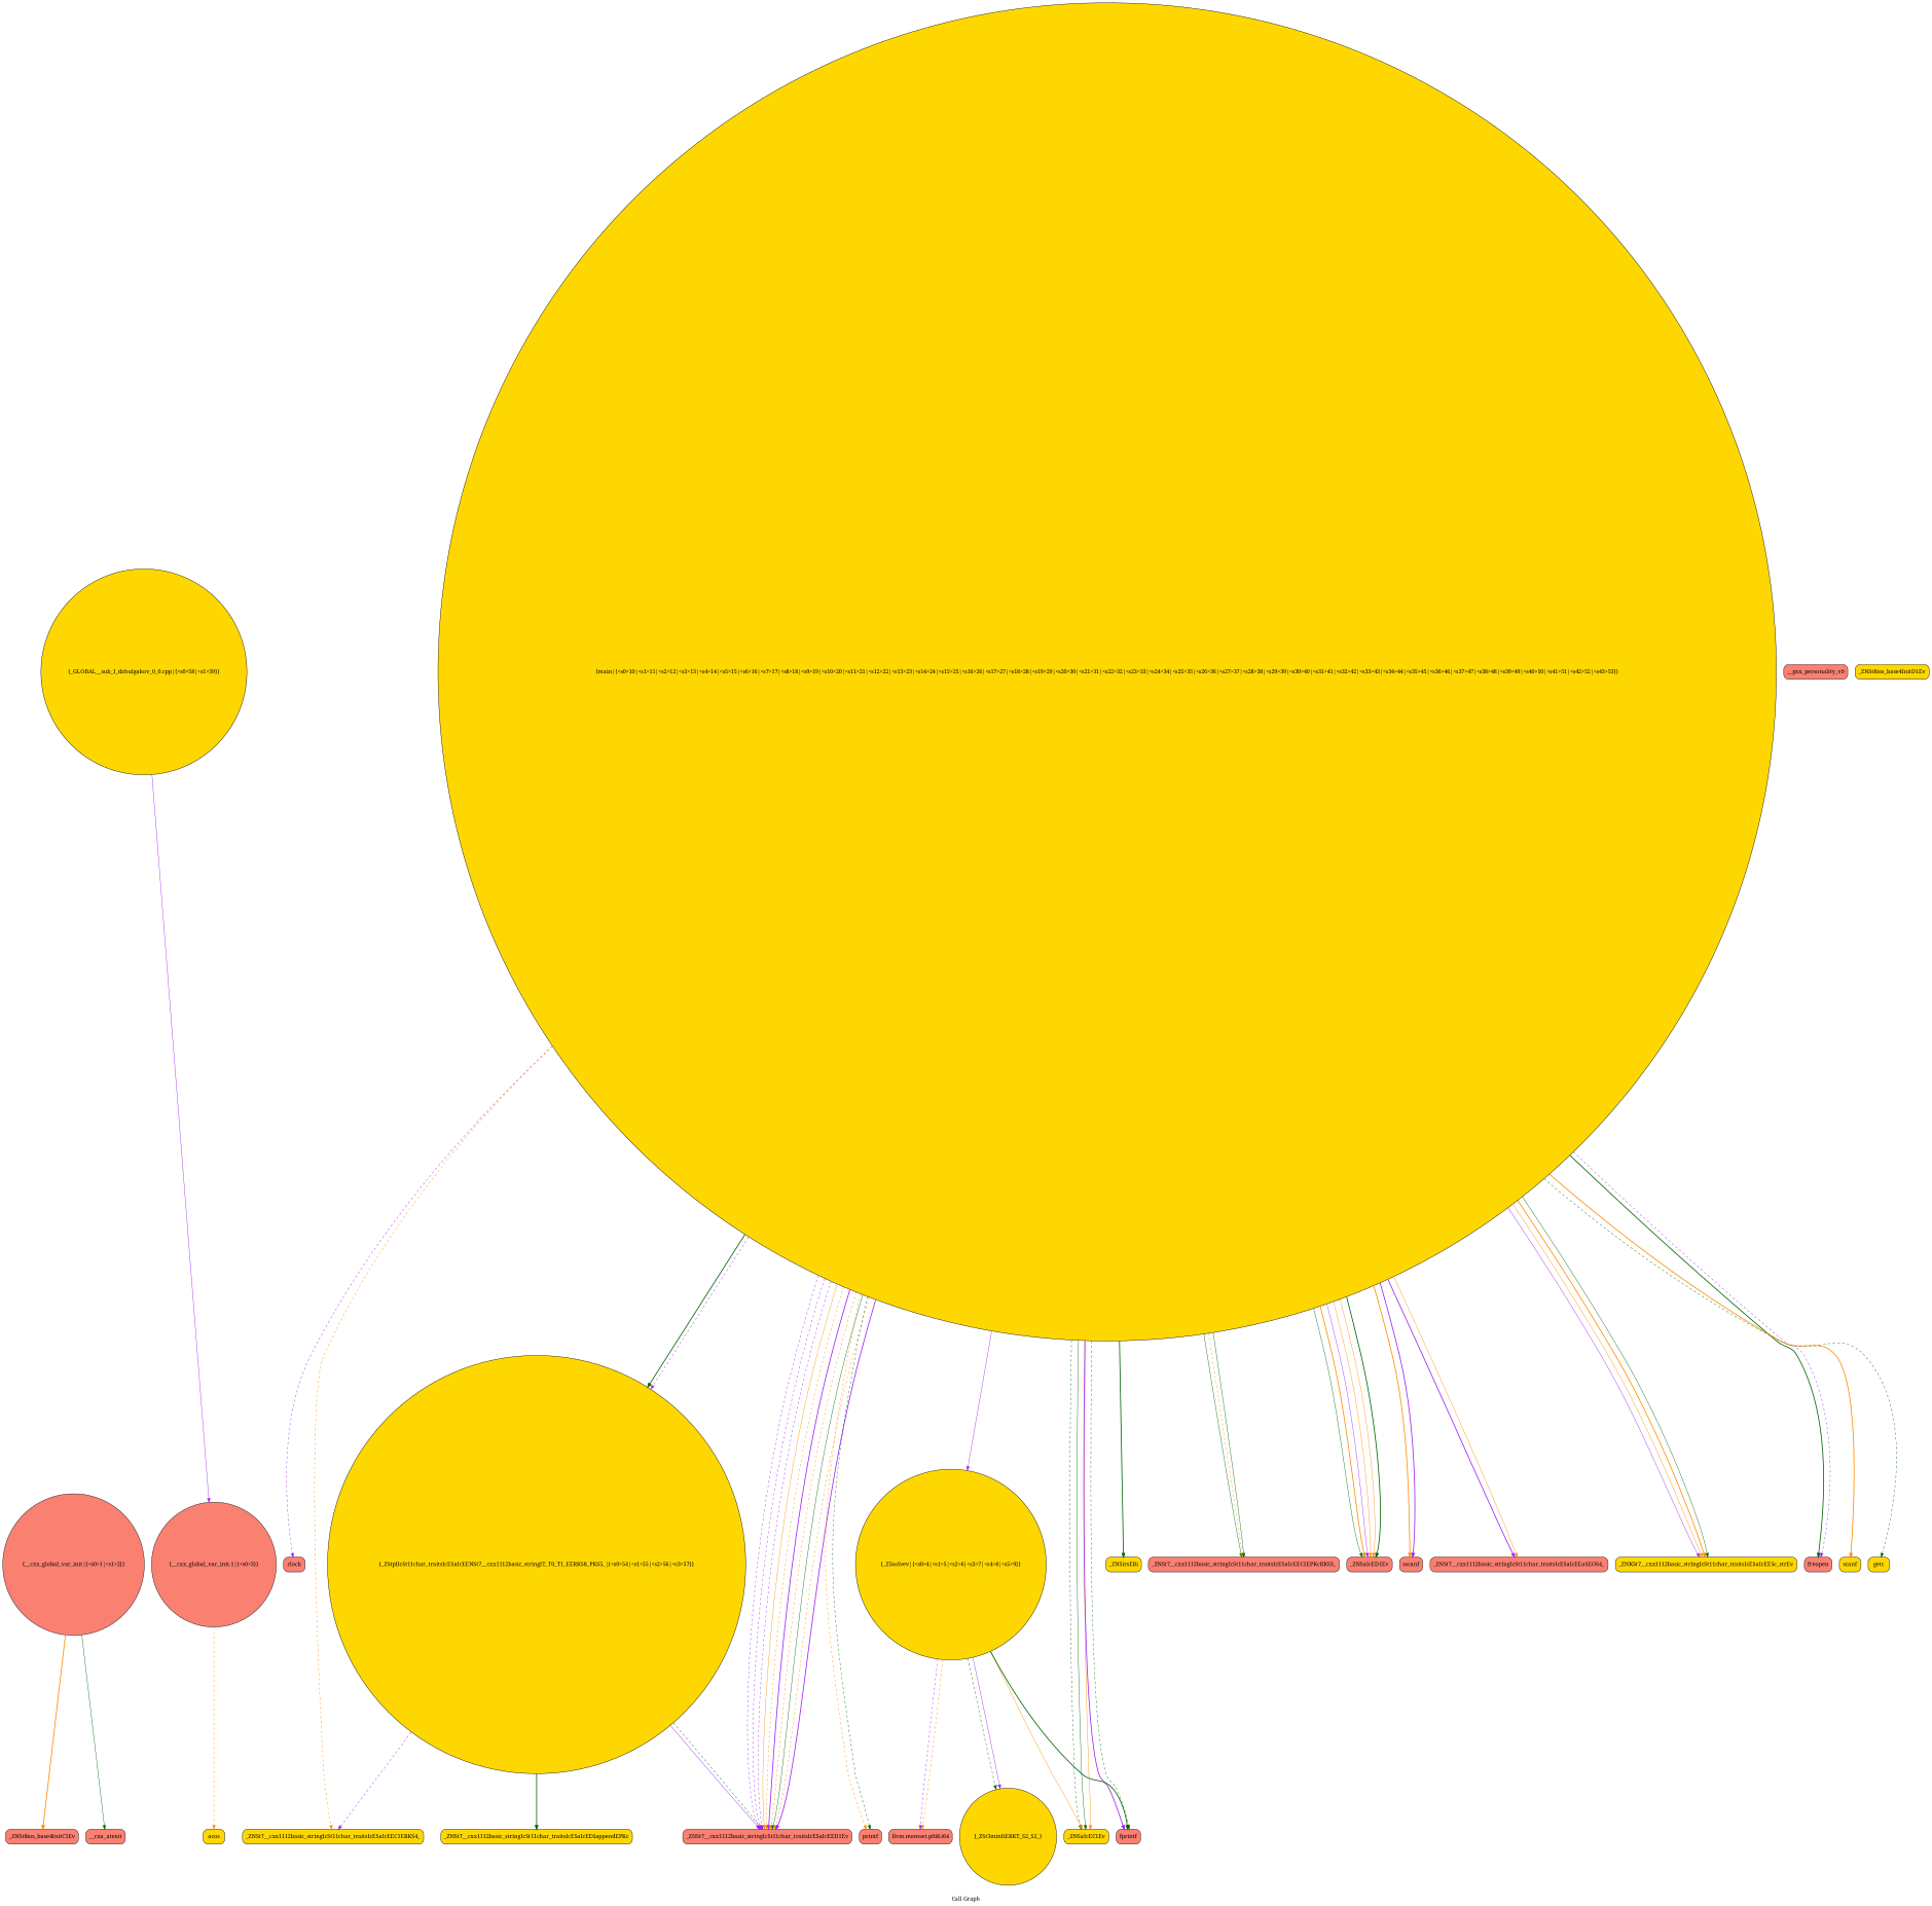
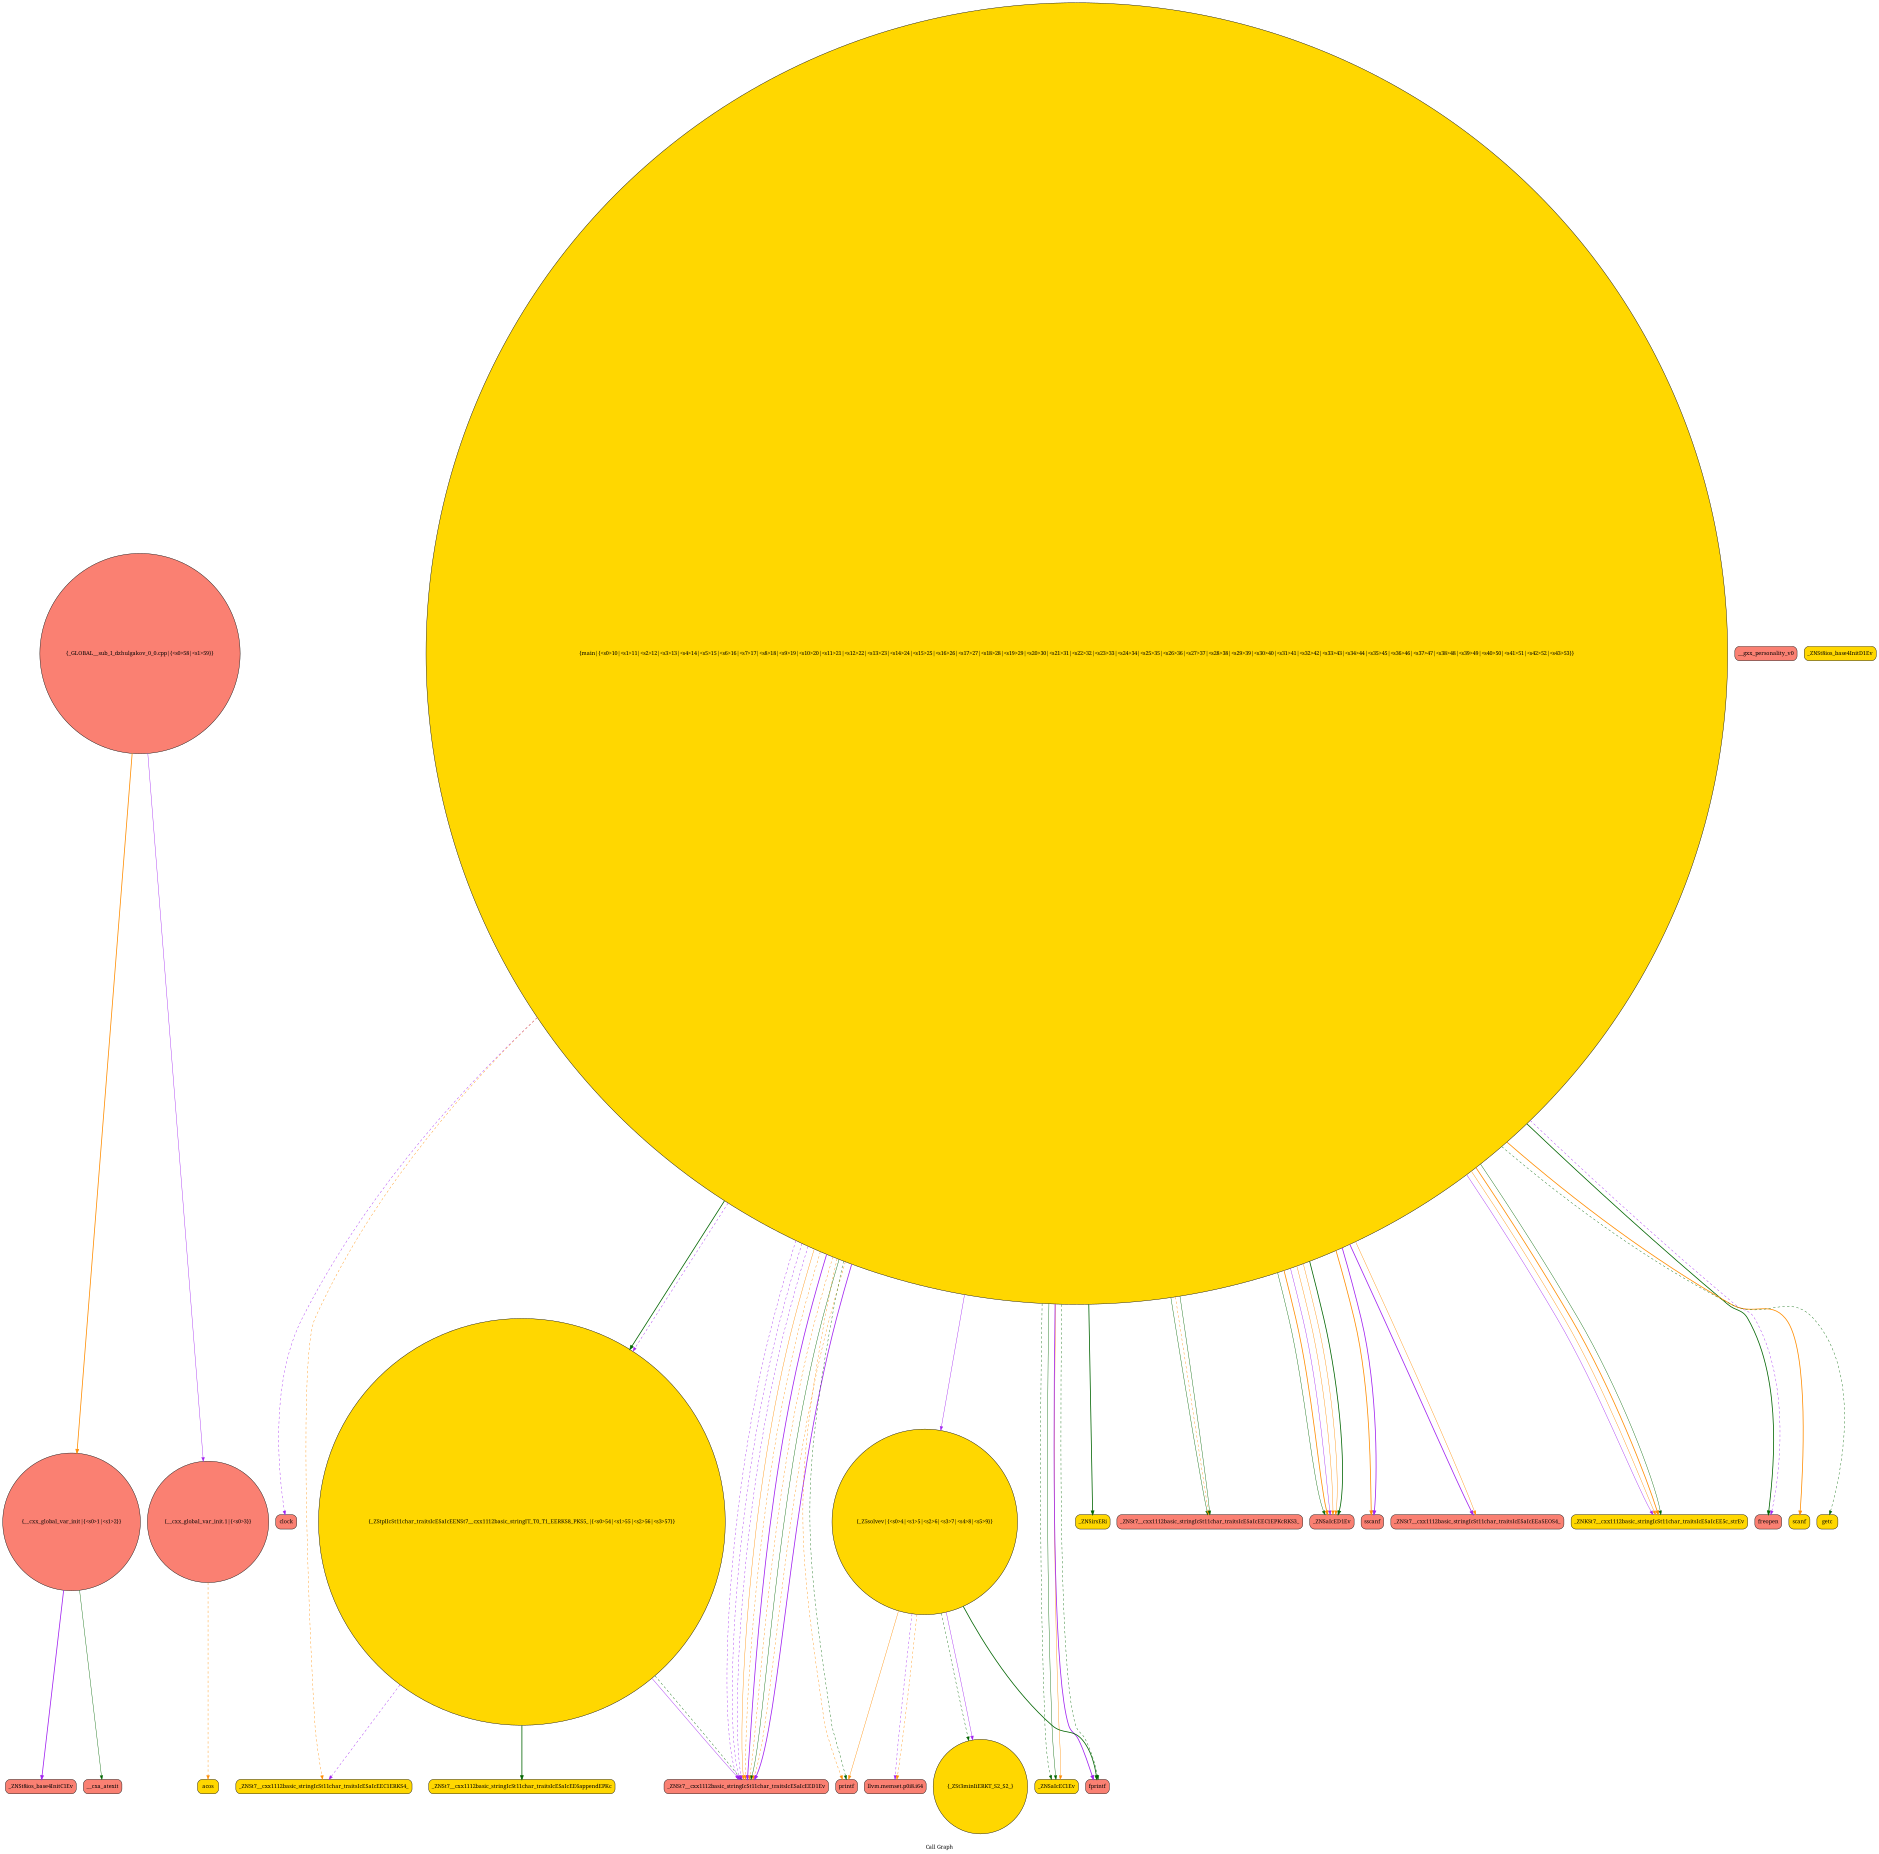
  digraph {
    fontname="Noto Serif"
    label="Call Graph"
    node [fillcolor=salmon fontname="Noto Serif" shape=Mrecord style=filled]
    edge [color=purple fontname="Noto Serif" style=dashed tailport=s0]
    n1 [label="{__cxx_global_var_init|{<s0>1|<s1>2}}" shape=circle]
    n2 [label="{_ZNSt8ios_base4InitC1Ev}"]
    n3 [label="{__cxa_atexit}"]
    n4 [label="{clock}"]
    n5 [label="{llvm.memset.p0i8.i64}"]
    n6 [label="{__gxx_personality_v0}"]
    n7 [fillcolor=gold label="{_ZStplIcSt11char_traitsIcESaIcEENSt7__cxx1112basic_stringIT_T0_T1_EERKS8_PKS5_|{<s0>54|<s1>55|<s2>56|<s3>57}}" shape=circle]
    n8 [fillcolor=gold label="{_ZNSt7__cxx1112basic_stringIcSt11char_traitsIcESaIcEEC1ERKS4_}"]
    n9 [fillcolor=gold label="{_ZNSt7__cxx1112basic_stringIcSt11char_traitsIcESaIcEE6appendEPKc}"]
    n10 [label="{_ZNSt7__cxx1112basic_stringIcSt11char_traitsIcESaIcEED1Ev}"]
    n11 [fillcolor=gold label="{_ZNSt8ios_base4InitD1Ev}"]
-   n12 [fillcolor=gold label="{_GLOBAL__sub_I_dzhulgakov_0_0.cpp|{<s0>58|<s1>59}}" shape=circle]
+   n12 [label="{_GLOBAL__sub_I_dzhulgakov_0_0.cpp|{<s0>58|<s1>59}}" shape=circle]
    n13 [label="{__cxx_global_var_init.1|{<s0>3}}" shape=circle]
    n14 [fillcolor=gold label="{acos}"]
    n15 [label="{printf}"]
    n16 [fillcolor=gold label="{_ZNSirsERi}"]
    n17 [fillcolor=gold label="{main|{<s0>10|<s1>11|<s2>12|<s3>13|<s4>14|<s5>15|<s6>16|<s7>17|<s8>18|<s9>19|<s10>20|<s11>21|<s12>22|<s13>23|<s14>24|<s15>25|<s16>26|<s17>27|<s18>28|<s19>29|<s20>30|<s21>31|<s22>32|<s23>33|<s24>34|<s25>35|<s26>36|<s27>37|<s28>38|<s29>39|<s30>40|<s31>41|<s32>42|<s33>43|<s34>44|<s35>45|<s36>46|<s37>47|<s38>48|<s39>49|<s40>50|<s41>51|<s42>52|<s43>53}}" shape=circle]
    n18 [fillcolor=gold label="{_ZNSaIcEC1Ev}"]
    n19 [label="{_ZNSt7__cxx1112basic_stringIcSt11char_traitsIcESaIcEEC1EPKcRKS3_}"]
    n20 [label="{_ZNSaIcED1Ev}"]
    n21 [label="{sscanf}"]
    n22 [label="{_ZNSt7__cxx1112basic_stringIcSt11char_traitsIcESaIcEEaSEOS4_}"]
    n23 [fillcolor=gold label="{_ZNKSt7__cxx1112basic_stringIcSt11char_traitsIcESaIcEE5c_strEv}"]
    n24 [label="{freopen}"]
    n25 [fillcolor=gold label="{scanf}"]
    n26 [fillcolor=gold label="{getc}"]
    n27 [label="{fprintf}"]
    n28 [fillcolor=gold label="{_Z5solvev|{<s0>4|<s1>5|<s2>6|<s3>7|<s4>8|<s5>9}}" shape=circle]
    n29 [fillcolor=gold label="{_ZSt3minIiERKT_S2_S2_}" shape=circle]
-   n1 -> n2 [color=darkorange style=bold]
+   n1 -> n2 [style=bold]
    n1 -> n3 [color=darkgreen style=solid tailport=s1]
    n7 -> n8
    n7 -> n9 [color=darkgreen style=bold tailport=s1]
    n7 -> n10 [style=solid tailport=s2]
    n7 -> n10 [color=darkgreen tailport=s3]
+   n12 -> n1 [color=darkorange style=bold]
    n12 -> n13 [style=solid tailport=s1]
    n13 -> n14 [color=darkorange]
    n17 -> n4 [tailport=s38]
    n17 -> n7 [color=darkgreen style=bold tailport=s19]
    n17 -> n7 [tailport=s23]
    n17 -> n8 [color=darkorange tailport=s3]
    n17 -> n10 [tailport=s10]
    n17 -> n10 [tailport=s16]
    n17 -> n10 [tailport=s22]
    n17 -> n10 [color=darkorange style=solid tailport=s26]
    n17 -> n10 [color=darkorange tailport=s30]
    n17 -> n10 [style=bold tailport=s31]
    n17 -> n10 [color=darkorange tailport=s40]
    n17 -> n10 [color=darkgreen style=solid tailport=s41]
    n17 -> n10 [color=darkorange tailport=s42]
    n17 -> n10 [style=bold tailport=s43]
    n17 -> n15 [color=darkorange tailport=s34]
    n17 -> n15 [color=darkgreen tailport=s36]
    n17 -> n16 [color=darkgreen style=bold tailport=s27]
    n17 -> n18 [color=darkgreen]
    n17 -> n18 [color=darkgreen style=solid tailport=s7]
    n17 -> n18 [color=darkorange style=solid tailport=s13]
    n17 -> n19 [color=darkgreen style=solid tailport=s1]
    n17 -> n19 [color=darkorange tailport=s8]
    n17 -> n19 [color=darkgreen style=solid tailport=s14]
    n17 -> n20 [color=darkgreen style=solid tailport=s2]
    n17 -> n20 [color=darkorange style=bold tailport=s5]
    n17 -> n20 [style=solid tailport=s11]
    n17 -> n20 [color=darkorange style=solid tailport=s12]
    n17 -> n20 [color=darkorange style=solid tailport=s17]
    n17 -> n20 [color=darkgreen style=bold tailport=s18]
    n17 -> n21 [color=darkorange style=bold tailport=s4]
    n17 -> n21 [style=bold tailport=s6]
    n17 -> n22 [style=bold tailport=s9]
    n17 -> n22 [color=darkorange style=solid tailport=s15]
    n17 -> n23 [style=solid tailport=s20]
    n17 -> n23 [color=darkorange style=solid tailport=s24]
    n17 -> n23 [color=darkorange style=bold tailport=s32]
    n17 -> n23 [color=darkgreen style=solid tailport=s37]
    n17 -> n24 [color=darkgreen style=bold tailport=s21]
    n17 -> n24 [tailport=s25]
    n17 -> n25 [color=darkorange style=bold tailport=s28]
    n17 -> n26 [color=darkgreen tailport=s29]
    n17 -> n27 [style=bold tailport=s33]
    n17 -> n27 [color=darkgreen tailport=s39]
    n17 -> n28 [style=solid tailport=s35]
    n28 -> n5
    n28 -> n5 [color=darkorange tailport=s1]
-   n28 -> n18 [color=darkorange style=solid tailport=s5]
+   n28 -> n15 [color=darkorange style=solid tailport=s5]
    n28 -> n27 [color=darkgreen style=bold tailport=s2]
    n28 -> n29 [color=darkgreen tailport=s3]
    n28 -> n29 [style=solid tailport=s4]
  }
